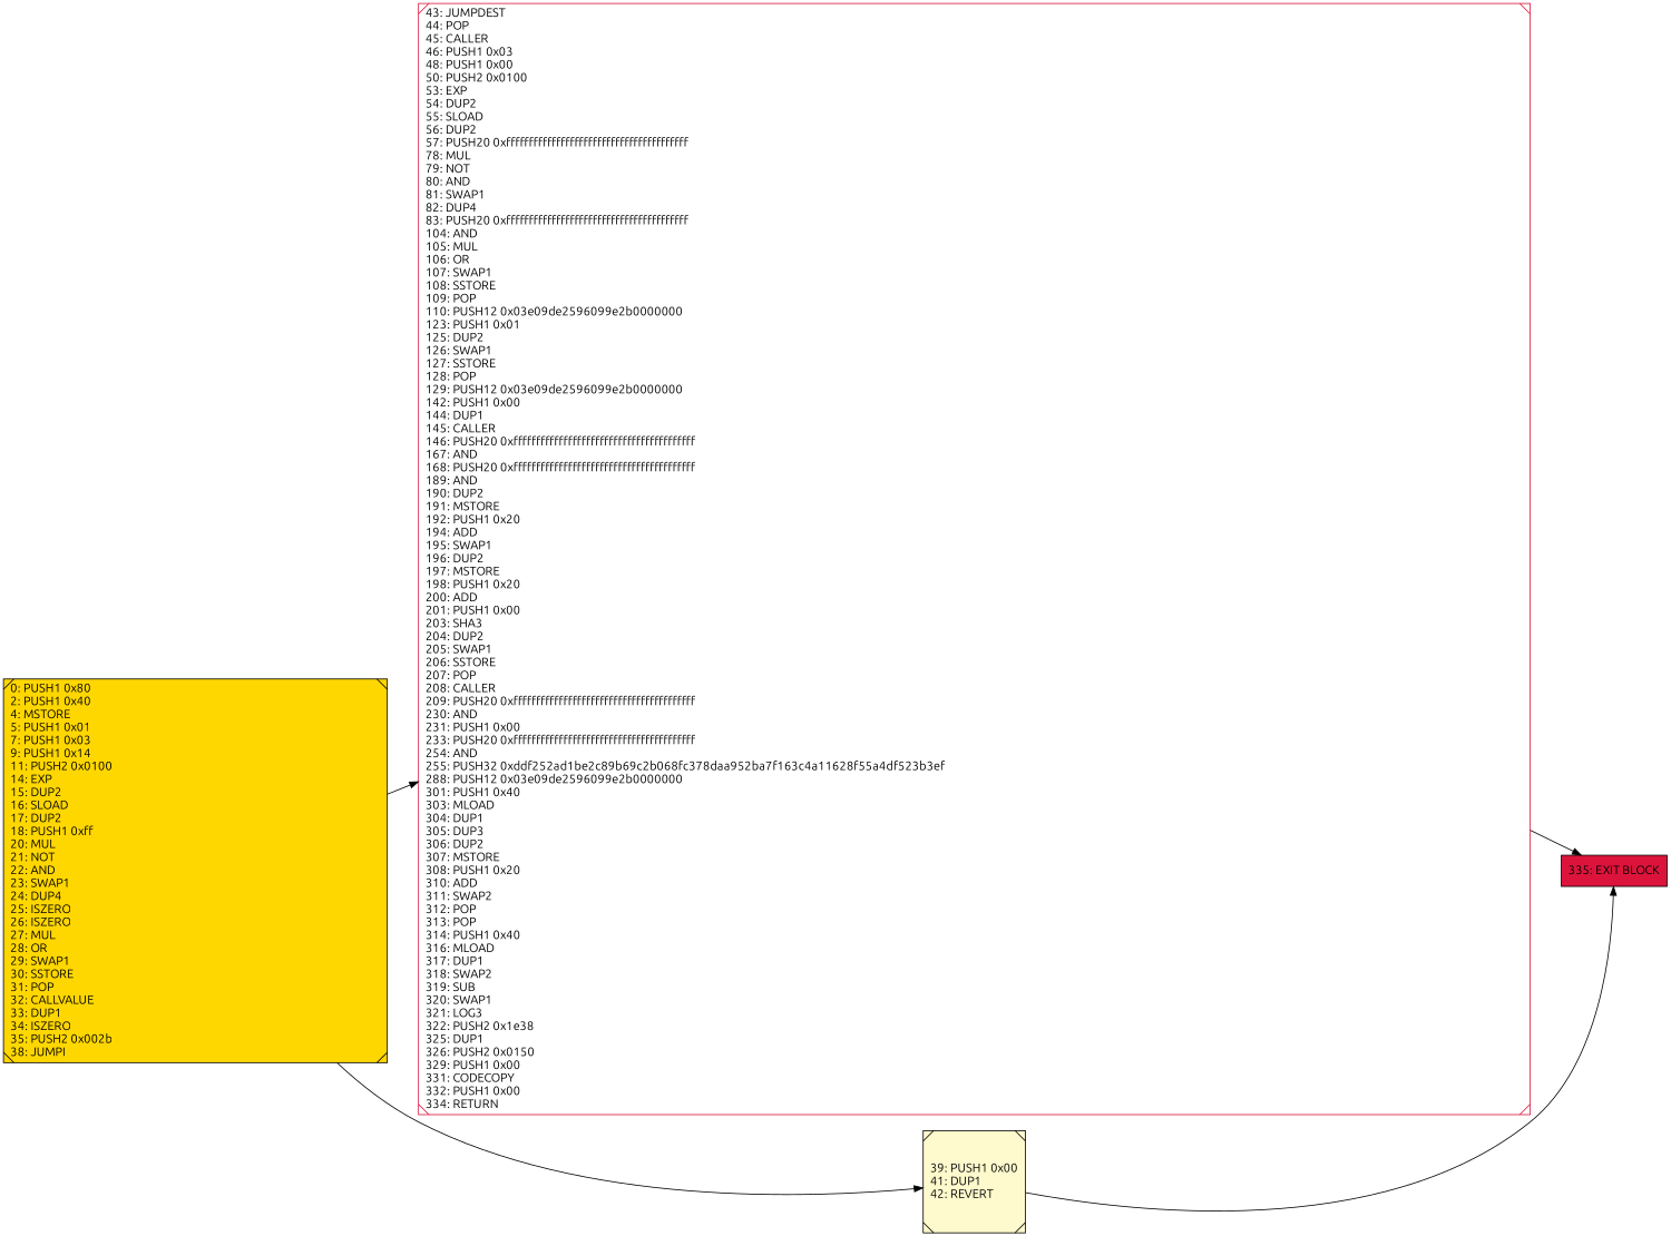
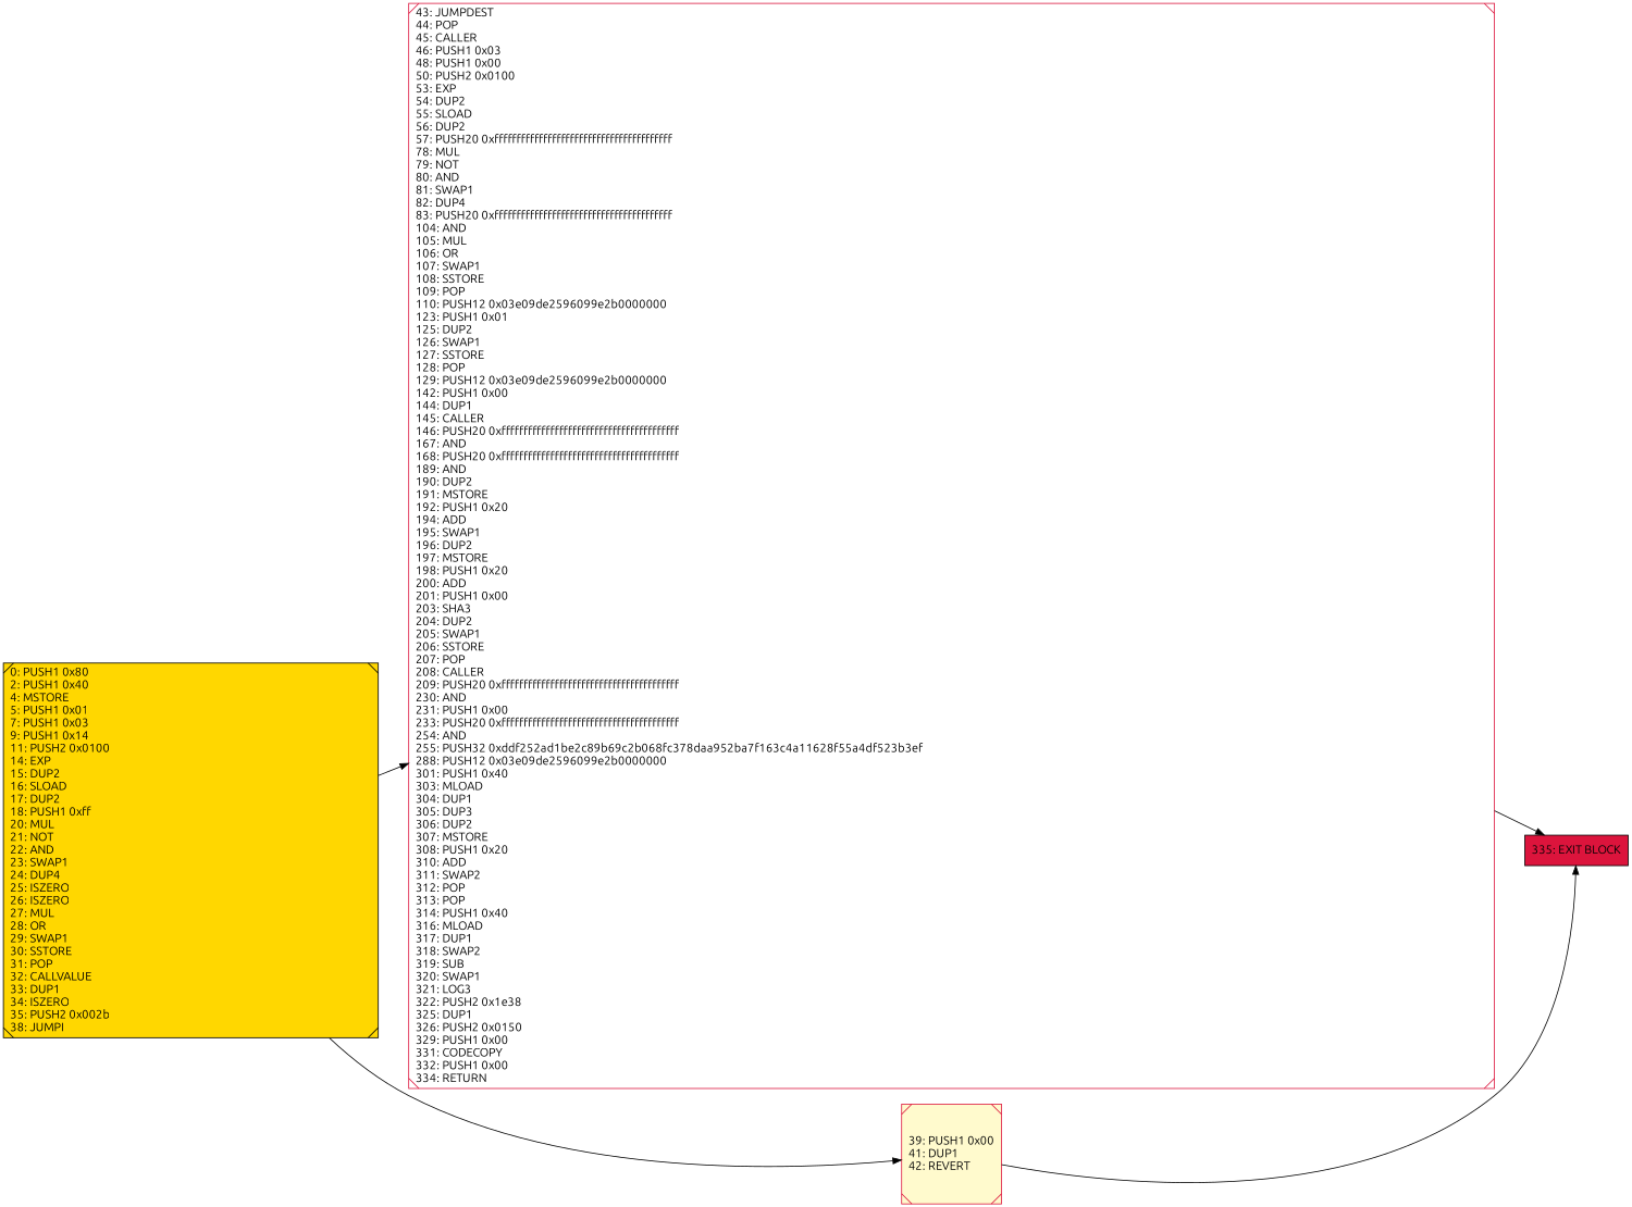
  digraph {
    rankdir=LR
    fontname=Ubuntu
    node [color=crimson fontcolor=black fontname=Ubuntu shape=Msquare style=filled]
    edge [fontname=Ubuntu]
    n1 [fillcolor=white label="43: JUMPDEST\l44: POP\l45: CALLER\l46: PUSH1 0x03\l48: PUSH1 0x00\l50: PUSH2 0x0100\l53: EXP\l54: DUP2\l55: SLOAD\l56: DUP2\l57: PUSH20 0xffffffffffffffffffffffffffffffffffffffff\l78: MUL\l79: NOT\l80: AND\l81: SWAP1\l82: DUP4\l83: PUSH20 0xffffffffffffffffffffffffffffffffffffffff\l104: AND\l105: MUL\l106: OR\l107: SWAP1\l108: SSTORE\l109: POP\l110: PUSH12 0x03e09de2596099e2b0000000\l123: PUSH1 0x01\l125: DUP2\l126: SWAP1\l127: SSTORE\l128: POP\l129: PUSH12 0x03e09de2596099e2b0000000\l142: PUSH1 0x00\l144: DUP1\l145: CALLER\l146: PUSH20 0xffffffffffffffffffffffffffffffffffffffff\l167: AND\l168: PUSH20 0xffffffffffffffffffffffffffffffffffffffff\l189: AND\l190: DUP2\l191: MSTORE\l192: PUSH1 0x20\l194: ADD\l195: SWAP1\l196: DUP2\l197: MSTORE\l198: PUSH1 0x20\l200: ADD\l201: PUSH1 0x00\l203: SHA3\l204: DUP2\l205: SWAP1\l206: SSTORE\l207: POP\l208: CALLER\l209: PUSH20 0xffffffffffffffffffffffffffffffffffffffff\l230: AND\l231: PUSH1 0x00\l233: PUSH20 0xffffffffffffffffffffffffffffffffffffffff\l254: AND\l255: PUSH32 0xddf252ad1be2c89b69c2b068fc378daa952ba7f163c4a11628f55a4df523b3ef\l288: PUSH12 0x03e09de2596099e2b0000000\l301: PUSH1 0x40\l303: MLOAD\l304: DUP1\l305: DUP3\l306: DUP2\l307: MSTORE\l308: PUSH1 0x20\l310: ADD\l311: SWAP2\l312: POP\l313: POP\l314: PUSH1 0x40\l316: MLOAD\l317: DUP1\l318: SWAP2\l319: SUB\l320: SWAP1\l321: LOG3\l322: PUSH2 0x1e38\l325: DUP1\l326: PUSH2 0x0150\l329: PUSH1 0x00\l331: CODECOPY\l332: PUSH1 0x00\l334: RETURN\l"]
    n2 [color=black fillcolor=crimson label="335: EXIT BLOCK\l" shape=box]
-   n3 [color=black fillcolor=lemonchiffon label="39: PUSH1 0x00\l41: DUP1\l42: REVERT\l"]
+   n3 [fillcolor=lemonchiffon label="39: PUSH1 0x00\l41: DUP1\l42: REVERT\l"]
    n4 [color=black fillcolor=gold label="0: PUSH1 0x80\l2: PUSH1 0x40\l4: MSTORE\l5: PUSH1 0x01\l7: PUSH1 0x03\l9: PUSH1 0x14\l11: PUSH2 0x0100\l14: EXP\l15: DUP2\l16: SLOAD\l17: DUP2\l18: PUSH1 0xff\l20: MUL\l21: NOT\l22: AND\l23: SWAP1\l24: DUP4\l25: ISZERO\l26: ISZERO\l27: MUL\l28: OR\l29: SWAP1\l30: SSTORE\l31: POP\l32: CALLVALUE\l33: DUP1\l34: ISZERO\l35: PUSH2 0x002b\l38: JUMPI\l"]
    n1 -> n2
    n3 -> n2
    n4 -> n1
    n4 -> n3
  }
